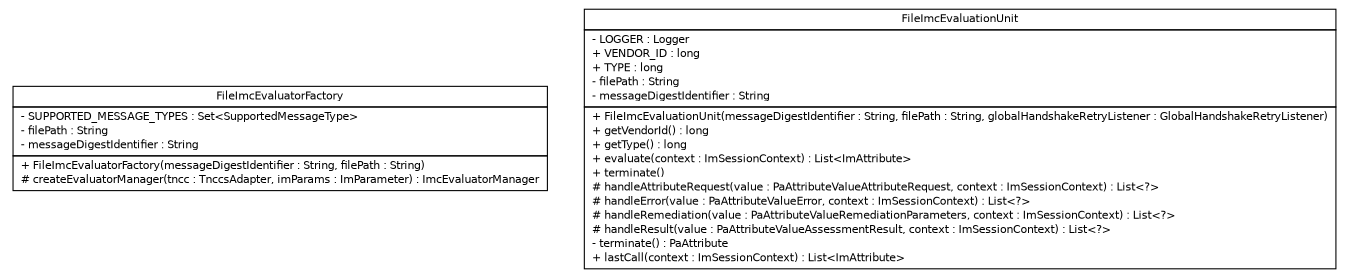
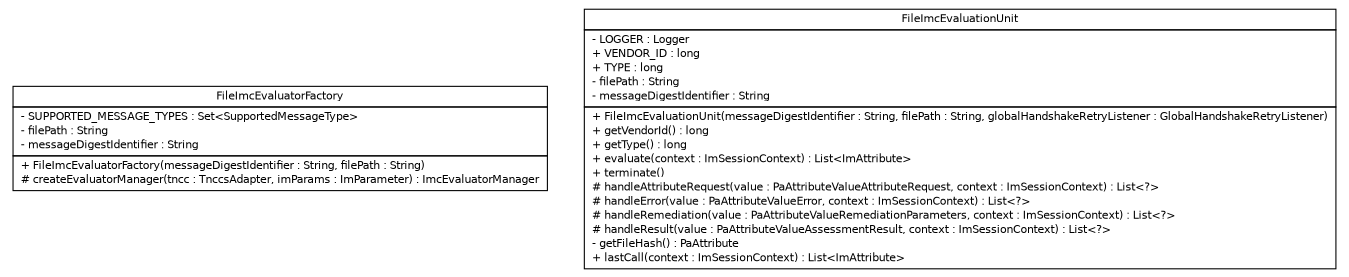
  digraph {
    nodesep=0.25
    ranksep=0.5
    node [fontcolor=black fontname=Helvetica fontsize=10.0 shape=plaintext]
    n1 [label=<<table title="de.hsbremen.tc.tnc.im.evaluate.example.file.FileImcEvaluatorFactory" border="0" cellborder="1" cellspacing="0" cellpadding="2" port="p" href="./FileImcEvaluatorFactory.html"> 		<tr><td><table border="0" cellspacing="0" cellpadding="1"> <tr><td align="center" balign="center"> FileImcEvaluatorFactory </td></tr> 		</table></td></tr> 		<tr><td><table border="0" cellspacing="0" cellpadding="1"> <tr><td align="left" balign="left"> - SUPPORTED_MESSAGE_TYPES : Set&lt;SupportedMessageType&gt; </td></tr> <tr><td align="left" balign="left"> - filePath : String </td></tr> <tr><td align="left" balign="left"> - messageDigestIdentifier : String </td></tr> 		</table></td></tr> 		<tr><td><table border="0" cellspacing="0" cellpadding="1"> <tr><td align="left" balign="left"> + FileImcEvaluatorFactory(messageDigestIdentifier : String, filePath : String) </td></tr> <tr><td align="left" balign="left"> # createEvaluatorManager(tncc : TnccsAdapter, imParams : ImParameter) : ImcEvaluatorManager </td></tr> 		</table></td></tr> 		</table>>]
-   n2 [label=<<table title="de.hsbremen.tc.tnc.im.evaluate.example.file.FileImcEvaluationUnit" border="0" cellborder="1" cellspacing="0" cellpadding="2" port="p" href="./FileImcEvaluationUnit.html"> 		<tr><td><table border="0" cellspacing="0" cellpadding="1"> <tr><td align="center" balign="center"> FileImcEvaluationUnit </td></tr> 		</table></td></tr> 		<tr><td><table border="0" cellspacing="0" cellpadding="1"> <tr><td align="left" balign="left"> - LOGGER : Logger </td></tr> <tr><td align="left" balign="left"> + VENDOR_ID : long </td></tr> <tr><td align="left" balign="left"> + TYPE : long </td></tr> <tr><td align="left" balign="left"> - filePath : String </td></tr> <tr><td align="left" balign="left"> - messageDigestIdentifier : String </td></tr> 		</table></td></tr> 		<tr><td><table border="0" cellspacing="0" cellpadding="1"> <tr><td align="left" balign="left"> + FileImcEvaluationUnit(messageDigestIdentifier : String, filePath : String, globalHandshakeRetryListener : GlobalHandshakeRetryListener) </td></tr> <tr><td align="left" balign="left"> + getVendorId() : long </td></tr> <tr><td align="left" balign="left"> + getType() : long </td></tr> <tr><td align="left" balign="left"> + evaluate(context : ImSessionContext) : List&lt;ImAttribute&gt; </td></tr> <tr><td align="left" balign="left"> + terminate() </td></tr> <tr><td align="left" balign="left"> # handleAttributeRequest(value : PaAttributeValueAttributeRequest, context : ImSessionContext) : List&lt;?&gt; </td></tr> <tr><td align="left" balign="left"> # handleError(value : PaAttributeValueError, context : ImSessionContext) : List&lt;?&gt; </td></tr> <tr><td align="left" balign="left"> # handleRemediation(value : PaAttributeValueRemediationParameters, context : ImSessionContext) : List&lt;?&gt; </td></tr> <tr><td align="left" balign="left"> # handleResult(value : PaAttributeValueAssessmentResult, context : ImSessionContext) : List&lt;?&gt; </td></tr> <tr><td align="left" balign="left"> - terminate() : PaAttribute </td></tr> <tr><td align="left" balign="left"> + lastCall(context : ImSessionContext) : List&lt;ImAttribute&gt; </td></tr> 		</table></td></tr> 		</table>>]
+   n2 [label=<<table title="de.hsbremen.tc.tnc.im.evaluate.example.file.FileImcEvaluationUnit" border="0" cellborder="1" cellspacing="0" cellpadding="2" port="p" href="./FileImcEvaluationUnit.html"> 		<tr><td><table border="0" cellspacing="0" cellpadding="1"> <tr><td align="center" balign="center"> FileImcEvaluationUnit </td></tr> 		</table></td></tr> 		<tr><td><table border="0" cellspacing="0" cellpadding="1"> <tr><td align="left" balign="left"> - LOGGER : Logger </td></tr> <tr><td align="left" balign="left"> + VENDOR_ID : long </td></tr> <tr><td align="left" balign="left"> + TYPE : long </td></tr> <tr><td align="left" balign="left"> - filePath : String </td></tr> <tr><td align="left" balign="left"> - messageDigestIdentifier : String </td></tr> 		</table></td></tr> 		<tr><td><table border="0" cellspacing="0" cellpadding="1"> <tr><td align="left" balign="left"> + FileImcEvaluationUnit(messageDigestIdentifier : String, filePath : String, globalHandshakeRetryListener : GlobalHandshakeRetryListener) </td></tr> <tr><td align="left" balign="left"> + getVendorId() : long </td></tr> <tr><td align="left" balign="left"> + getType() : long </td></tr> <tr><td align="left" balign="left"> + evaluate(context : ImSessionContext) : List&lt;ImAttribute&gt; </td></tr> <tr><td align="left" balign="left"> + terminate() </td></tr> <tr><td align="left" balign="left"> # handleAttributeRequest(value : PaAttributeValueAttributeRequest, context : ImSessionContext) : List&lt;?&gt; </td></tr> <tr><td align="left" balign="left"> # handleError(value : PaAttributeValueError, context : ImSessionContext) : List&lt;?&gt; </td></tr> <tr><td align="left" balign="left"> # handleRemediation(value : PaAttributeValueRemediationParameters, context : ImSessionContext) : List&lt;?&gt; </td></tr> <tr><td align="left" balign="left"> # handleResult(value : PaAttributeValueAssessmentResult, context : ImSessionContext) : List&lt;?&gt; </td></tr> <tr><td align="left" balign="left"> - getFileHash() : PaAttribute </td></tr> <tr><td align="left" balign="left"> + lastCall(context : ImSessionContext) : List&lt;ImAttribute&gt; </td></tr> 		</table></td></tr> 		</table>>]
  }
